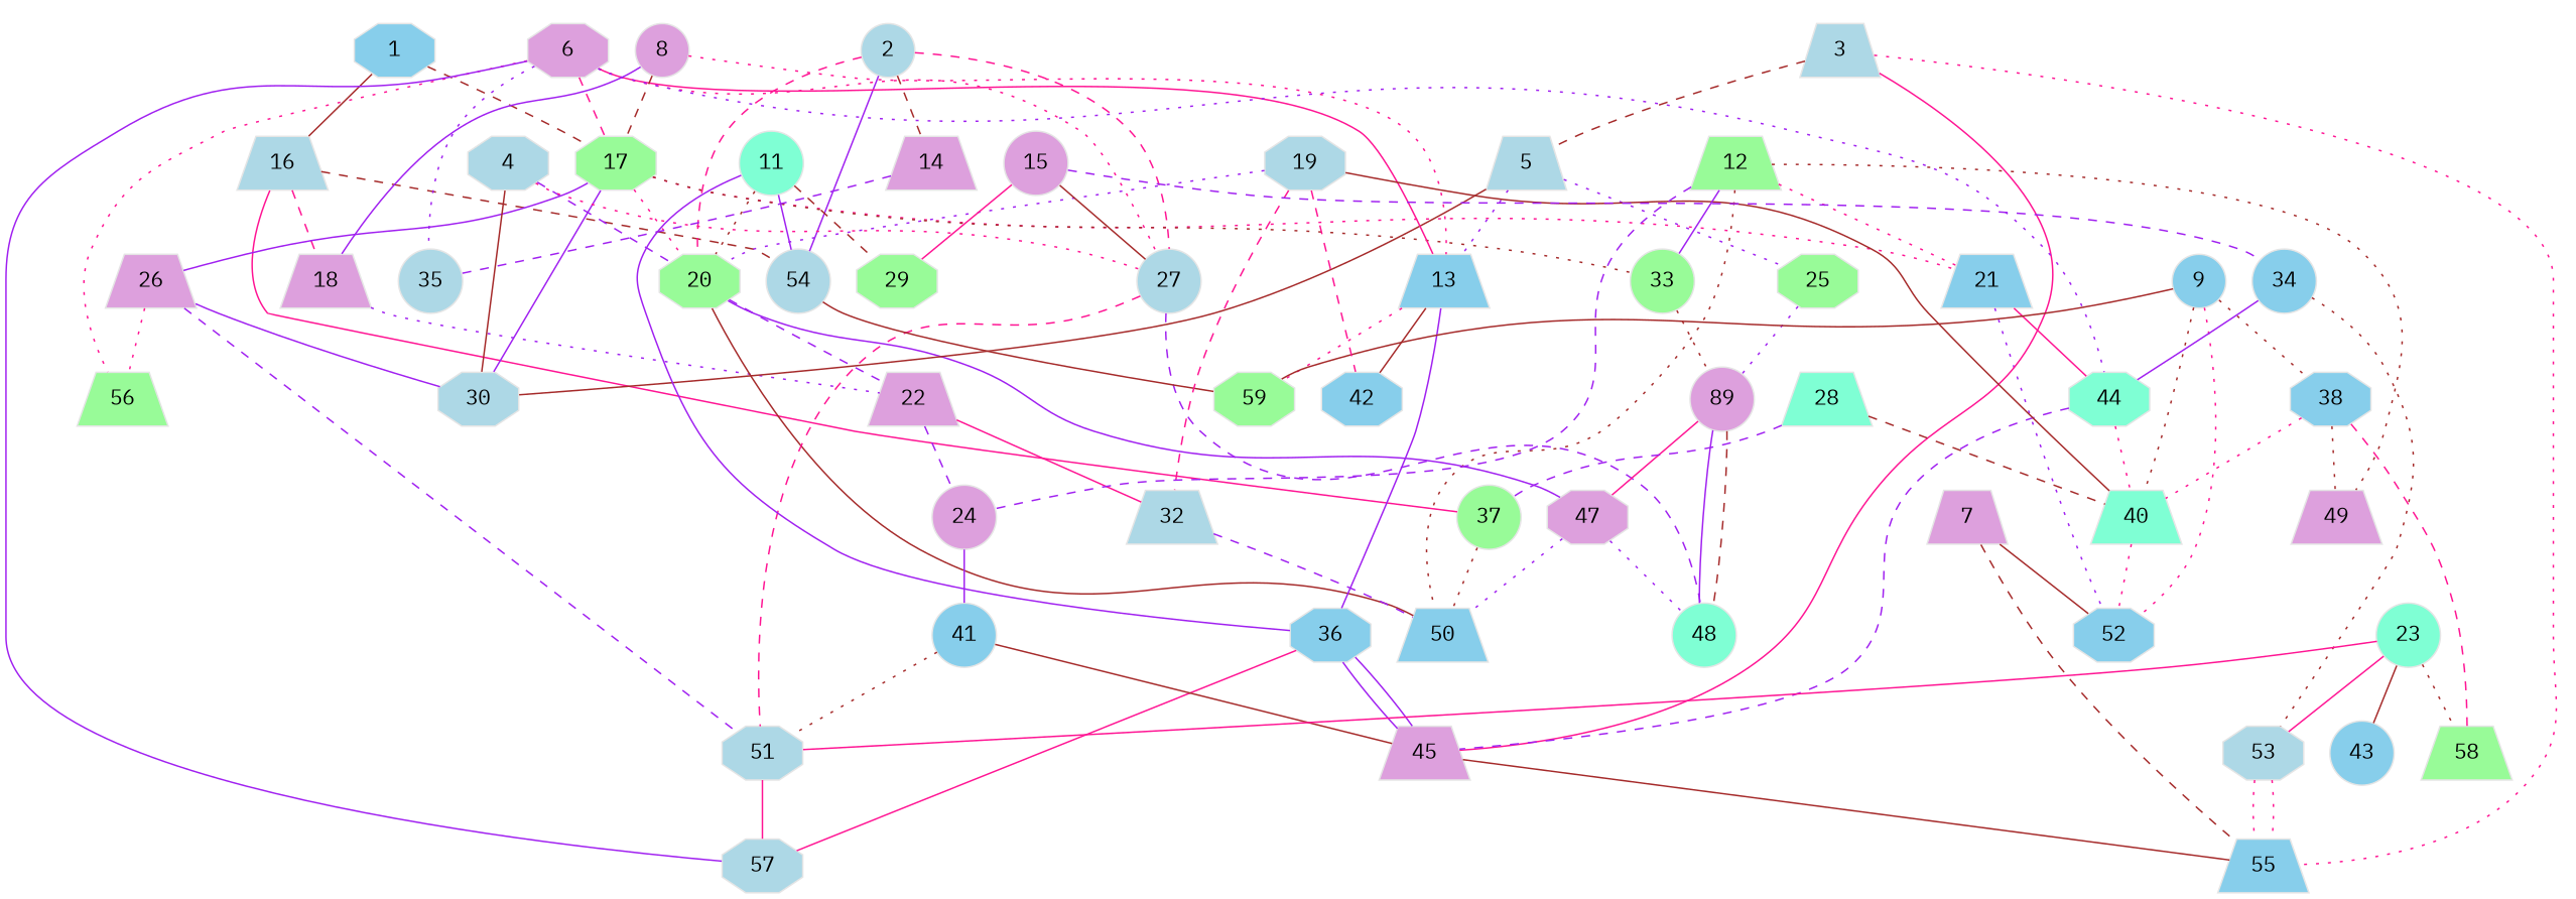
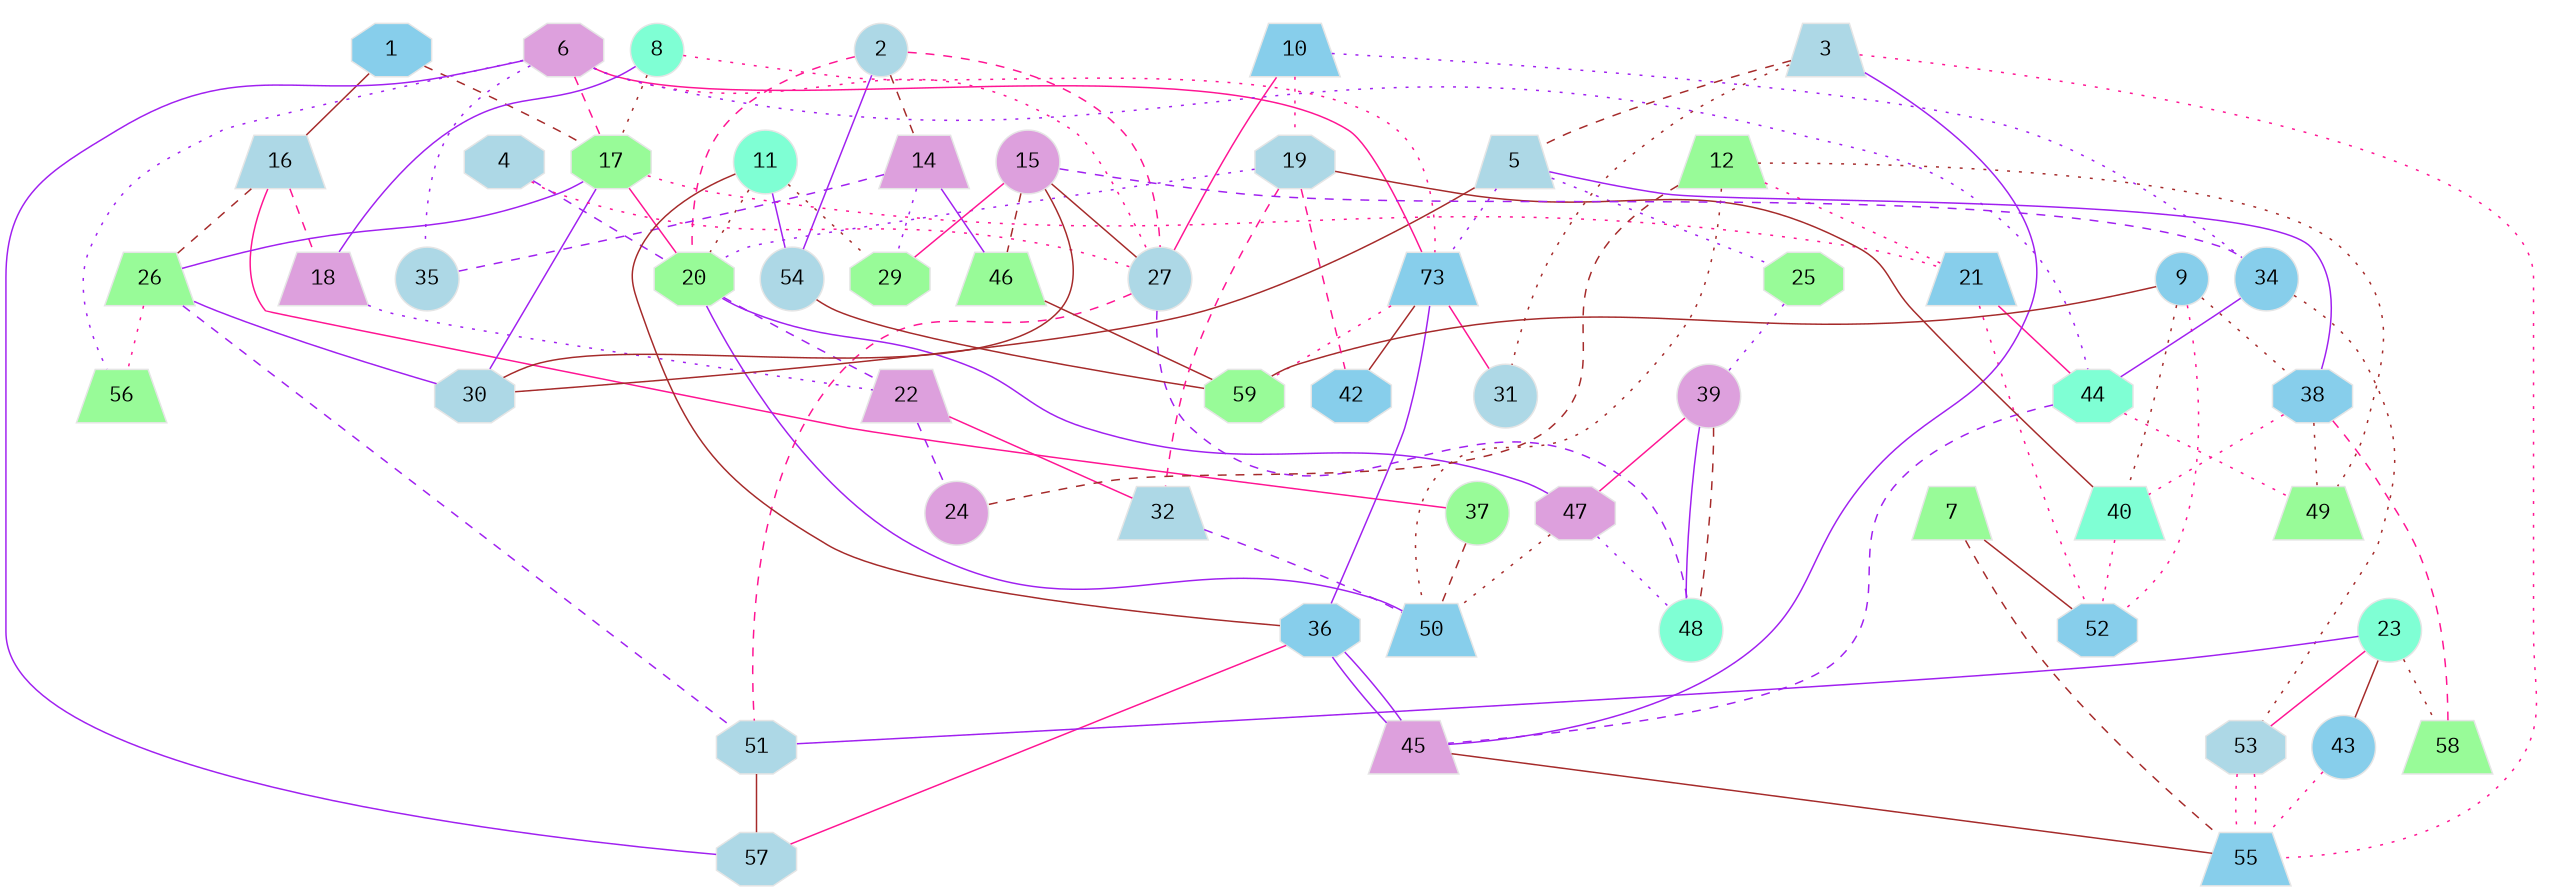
  graph {
    fontname="IBM Plex Mono"
    node [color=gray90 fillcolor=lightblue fontname="IBM Plex Mono" shape=trapezium style=filled]
    edge [color=brown fontname="IBM Plex Mono" style=solid]
    1 [fillcolor=skyblue shape=octagon]
    16
    17 [fillcolor=palegreen shape=octagon]
    18 [fillcolor=plum]
-   26 [fillcolor=plum]
+   26 [fillcolor=palegreen]
    37 [fillcolor=palegreen shape=circle]
    20 [fillcolor=palegreen shape=octagon]
    30 [shape=octagon]
    21 [fillcolor=skyblue]
-   33 [fillcolor=palegreen shape=circle]
    2 [shape=circle]
    14 [fillcolor=plum]
    27 [shape=circle]
    54 [shape=circle]
    35 [shape=circle]
    29 [fillcolor=palegreen shape=octagon]
+   46 [fillcolor=palegreen]
    50 [fillcolor=skyblue]
    22 [fillcolor=plum]
    47 [fillcolor=plum shape=octagon]
    51 [shape=octagon]
    48 [fillcolor=aquamarine shape=circle]
    59 [fillcolor=palegreen shape=octagon]
    3
    5
+   31 [shape=circle]
    45 [fillcolor=plum]
    55 [fillcolor=skyblue]
-   13 [fillcolor=skyblue]
+   13 [fillcolor=skyblue label=73]
    25 [fillcolor=palegreen shape=octagon]
    38 [fillcolor=skyblue shape=octagon]
    4 [shape=octagon]
    36 [fillcolor=skyblue shape=octagon]
    42 [fillcolor=skyblue shape=octagon]
-   39 [fillcolor=plum shape=circle label=89]
+   39 [fillcolor=plum shape=circle]
    40 [fillcolor=aquamarine]
-   49 [fillcolor=plum]
+   49 [fillcolor=palegreen]
    58 [fillcolor=palegreen]
    6 [fillcolor=plum shape=octagon]
    44 [fillcolor=aquamarine shape=octagon]
    56 [fillcolor=palegreen]
    57 [shape=octagon]
-   7 [fillcolor=plum]
+   7 [fillcolor=palegreen]
    52 [fillcolor=skyblue shape=octagon]
-   8 [fillcolor=plum shape=circle]
+   8 [fillcolor=aquamarine shape=circle]
    9 [fillcolor=skyblue shape=circle]
+   10 [fillcolor=skyblue]
    19 [shape=octagon]
    34 [fillcolor=skyblue shape=circle]
    32
    53 [shape=octagon]
    11 [fillcolor=aquamarine shape=circle]
    12 [fillcolor=palegreen]
    24 [fillcolor=plum shape=circle]
-   41 [fillcolor=skyblue shape=circle]
    15 [fillcolor=plum shape=circle]
    23 [fillcolor=aquamarine shape=circle]
    43 [fillcolor=skyblue shape=circle]
-   28 [fillcolor=aquamarine]
    1 -- 16
    1 -- 17 [style=dashed]
    16 -- 18 [color=deeppink style=dashed]
-   16 -- 54 [style=dashed]
+   16 -- 26 [style=dashed]
    16 -- 37 [color=deeppink]
    17 -- 26 [color=purple]
-   17 -- 20 [color=deeppink style=dotted]
+   17 -- 20 [color=deeppink]
    17 -- 30 [color=purple]
    17 -- 21 [color=deeppink style=dotted]
-   17 -- 33 [style=dotted]
    18 -- 22 [color=purple style=dotted]
    26 -- 30 [color=purple]
    26 -- 51 [color=purple style=dashed]
    26 -- 56 [color=deeppink style=dotted]
-   37 -- 50 [style=dotted]
-   20 -- 50
+   37 -- 50 [style=dashed]
+   20 -- 50 [color=purple]
    20 -- 22 [color=purple style=dashed]
    20 -- 47 [color=purple]
    21 -- 44 [color=deeppink]
-   21 -- 52 [color=purple style=dotted]
-   33 -- 39 [style=dotted]
+   21 -- 52 [color=deeppink style=dotted]
    2 -- 20 [color=deeppink style=dashed]
    2 -- 14 [style=dashed]
    2 -- 27 [color=deeppink style=dashed]
    2 -- 54 [color=purple]
    14 -- 35 [color=purple style=dashed]
+   14 -- 29 [color=purple style=dotted]
+   14 -- 46 [color=purple]
    27 -- 51 [color=deeppink style=dashed]
    27 -- 48 [color=purple style=dashed]
    54 -- 59
+   46 -- 59
    22 -- 32 [color=deeppink]
    22 -- 24 [color=purple style=dashed]
-   47 -- 50 [color=purple style=dotted]
+   47 -- 50 [style=dotted]
    47 -- 48 [color=purple style=dotted]
-   51 -- 57 [color=deeppink]
+   51 -- 57
    3 -- 5 [style=dashed]
-   3 -- 45 [color=deeppink]
+   3 -- 31 [style=dotted]
+   3 -- 45 [color=purple]
    3 -- 55 [color=deeppink style=dotted]
    5 -- 30
    5 -- 13 [color=purple style=dotted]
    5 -- 25 [color=purple style=dotted]
+   5 -- 38 [color=purple]
    45 -- 55
    13 -- 59 [color=deeppink style=dotted]
+   13 -- 31 [color=deeppink]
    13 -- 36 [color=purple]
    13 -- 42
    25 -- 39 [color=purple style=dotted]
    38 -- 40 [color=deeppink style=dotted]
    38 -- 49 [style=dotted]
    38 -- 58 [color=deeppink style=dashed]
    4 -- 20 [color=purple style=dashed]
    4 -- 27 [color=deeppink style=dotted]
    36 -- 45 [color=purple]
    36 -- 45 [color=purple]
    36 -- 57 [color=deeppink]
    39 -- 47 [color=deeppink]
    39 -- 48 [color=purple]
    39 -- 48 [style=dashed]
    40 -- 52 [color=deeppink style=dotted]
    6 -- 17 [color=deeppink style=dashed]
    6 -- 27 [color=deeppink style=dotted]
    6 -- 35 [color=purple style=dotted]
    6 -- 13 [color=deeppink]
    6 -- 44 [color=purple style=dotted]
-   6 -- 56 [color=deeppink style=dotted]
+   6 -- 56 [color=purple style=dotted]
    6 -- 57 [color=purple]
    44 -- 45 [color=purple style=dashed]
-   44 -- 40 [color=deeppink style=dotted]
+   44 -- 49 [color=deeppink style=dotted]
    7 -- 55 [style=dashed]
    7 -- 52
-   8 -- 17 [style=dashed]
+   8 -- 17 [style=dotted]
    8 -- 18 [color=purple]
    8 -- 13 [color=deeppink style=dotted]
    9 -- 59
    9 -- 38 [style=dotted]
    9 -- 40 [style=dotted]
    9 -- 52 [color=deeppink style=dotted]
+   10 -- 27 [color=deeppink]
+   10 -- 19 [color=deeppink style=dotted]
+   10 -- 34 [color=purple style=dotted]
    19 -- 20 [color=purple style=dotted]
    19 -- 42 [color=deeppink style=dashed]
    19 -- 40
    19 -- 32 [color=deeppink style=dashed]
    34 -- 44 [color=purple]
    34 -- 53 [style=dotted]
    32 -- 50 [color=purple style=dashed]
    53 -- 55 [color=deeppink style=dotted]
    53 -- 55 [color=deeppink style=dotted]
    11 -- 20 [style=dotted]
    11 -- 54 [color=purple]
-   11 -- 29 [style=dashed]
-   11 -- 36 [color=purple]
+   11 -- 29 [style=dotted]
+   11 -- 36
    12 -- 21 [color=deeppink style=dotted]
-   12 -- 33 [color=purple]
    12 -- 50 [style=dotted]
    12 -- 49 [style=dotted]
-   12 -- 24 [color=purple style=dashed]
-   24 -- 41 [color=purple]
-   41 -- 51 [style=dotted]
-   41 -- 45
-   4 -- 30
+   12 -- 24 [style=dashed]
+   15 -- 30
    15 -- 27
    15 -- 29 [color=deeppink]
+   15 -- 46 [style=dashed]
    15 -- 34 [color=purple style=dashed]
-   23 -- 51 [color=deeppink]
+   23 -- 51 [color=purple]
    23 -- 58 [style=dotted]
    23 -- 53 [color=deeppink]
    23 -- 43
-   28 -- 37 [color=purple style=dashed]
-   28 -- 40 [style=dashed]
+   43 -- 55 [color=deeppink style=dotted]
  }
